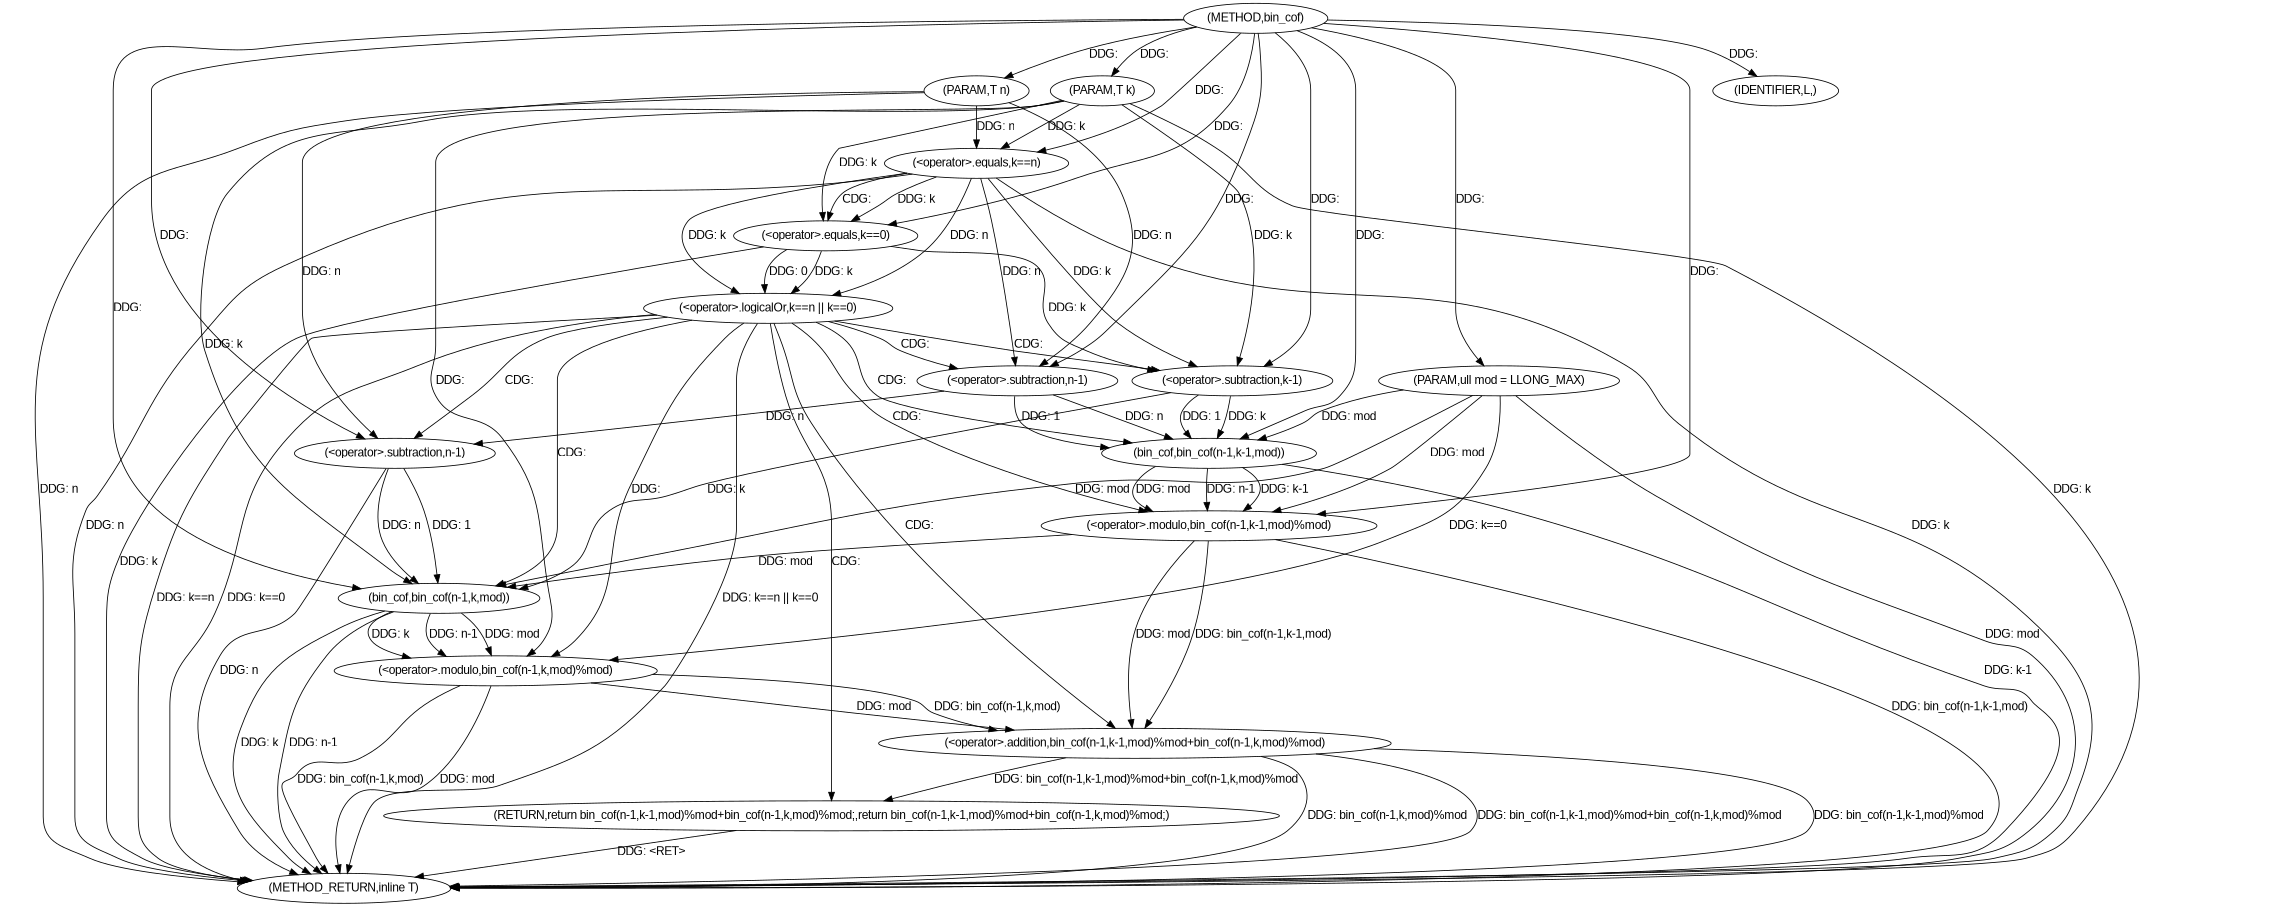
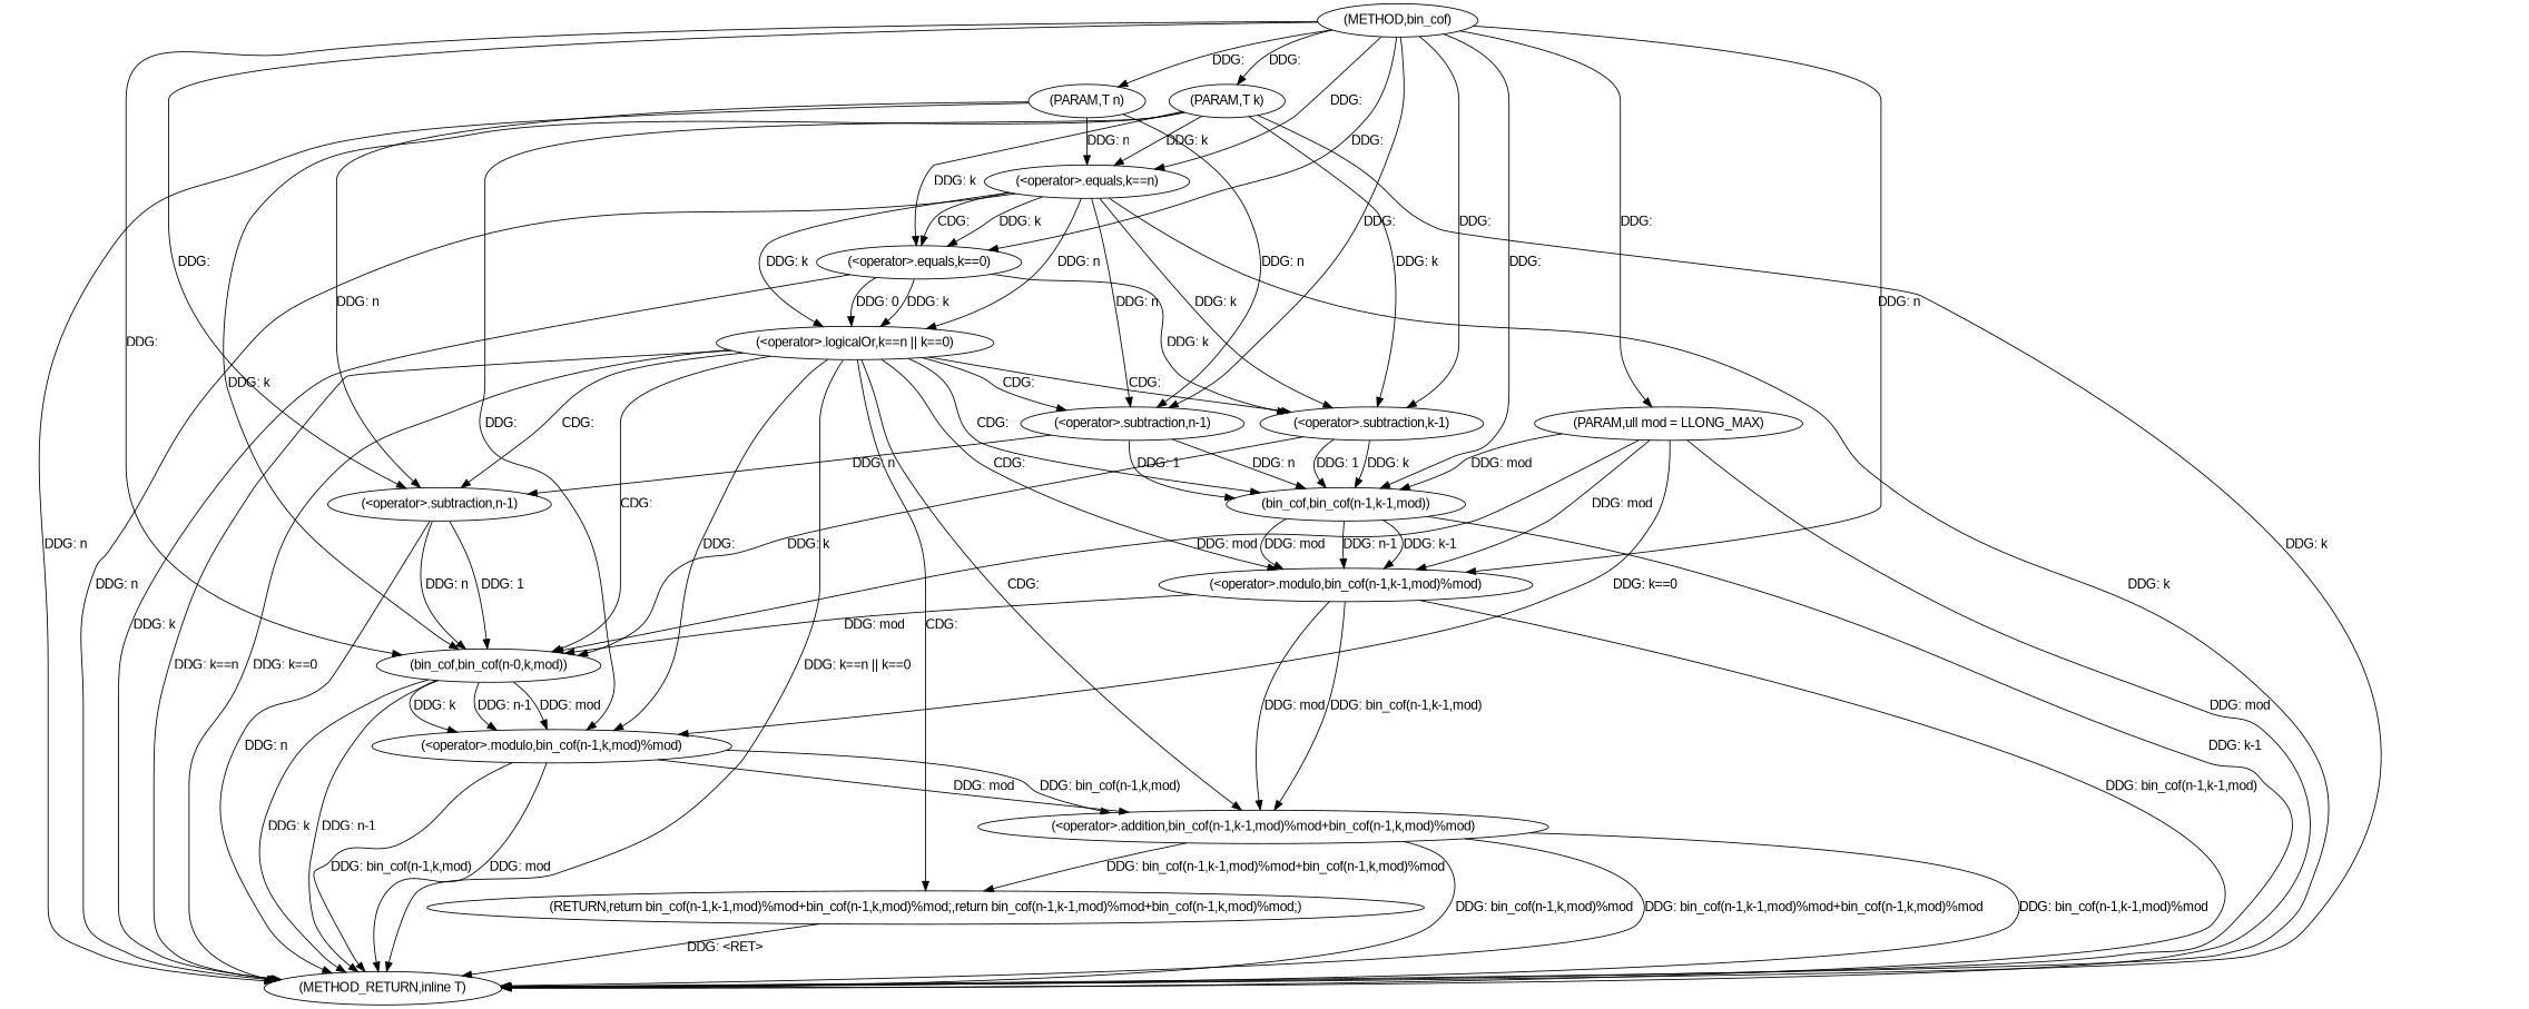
  digraph {
    fontname="Liberation Sans"
    node [fontname="Liberation Sans"]
    edge [fontname="Liberation Sans"]
    n1 [label="(METHOD,bin_cof)"]
    n2 [label="(PARAM,T n)"]
    n3 [label="(PARAM,T k)"]
    n4 [label="(PARAM,ull mod = LLONG_MAX)"]
-   n5 [label="(IDENTIFIER,L,)"]
    n6 [label="(<operator>.equals,k==n)"]
    n7 [label="(<operator>.equals,k==0)"]
    n8 [label="(<operator>.modulo,bin_cof(n-1,k-1,mod)%mod)"]
    n9 [label="(bin_cof,bin_cof(n-1,k-1,mod))"]
-   n10 [label="(bin_cof,bin_cof(n-1,k,mod))"]
+   n10 [label="(bin_cof,bin_cof(n-0,k,mod))"]
    n11 [label="(<operator>.subtraction,n-1)"]
    n12 [label="(<operator>.subtraction,k-1)"]
    n13 [label="(<operator>.subtraction,n-1)"]
    n14 [label="(METHOD_RETURN,inline T)"]
    n15 [label="(<operator>.modulo,bin_cof(n-1,k,mod)%mod)"]
    n16 [label="(<operator>.logicalOr,k==n || k==0)"]
    n17 [label="(<operator>.addition,bin_cof(n-1,k-1,mod)%mod+bin_cof(n-1,k,mod)%mod)"]
    n18 [label="(RETURN,return bin_cof(n-1,k-1,mod)%mod+bin_cof(n-1,k,mod)%mod;,return bin_cof(n-1,k-1,mod)%mod+bin_cof(n-1,k,mod)%mod;)"]
    n1 -> n2 [label="DDG: "]
    n1 -> n3 [label="DDG: "]
    n1 -> n4 [label="DDG: "]
-   n1 -> n5 [label="DDG: "]
    n1 -> n6 [label="DDG: "]
    n1 -> n7 [label="DDG: "]
-   n1 -> n8 [label="DDG: "]
+   n1 -> n8 [label="DDG: n"]
    n1 -> n9 [label="DDG: "]
    n1 -> n10 [label="DDG: "]
    n1 -> n11 [label="DDG: "]
    n1 -> n12 [label="DDG: "]
    n1 -> n13 [label="DDG: "]
    n2 -> n6 [label="DDG: n"]
    n2 -> n11 [label="DDG: n"]
    n2 -> n13 [label="DDG: n"]
    n2 -> n14 [label="DDG: n"]
    n3 -> n6 [label="DDG: k"]
    n3 -> n7 [label="DDG: k"]
    n3 -> n10 [label="DDG: k"]
    n3 -> n12 [label="DDG: k"]
    n3 -> n14 [label="DDG: k"]
    n3 -> n15 [label="DDG: "]
    n4 -> n8 [label="DDG: mod"]
    n4 -> n9 [label="DDG: mod"]
    n4 -> n10 [label="DDG: mod"]
    n4 -> n14 [label="DDG: mod"]
    n4 -> n15 [label="DDG: k==0"]
    n6 -> n7 [label="DDG: k"]
    n6 -> n7 [label="CDG: "]
    n6 -> n11 [label="DDG: n"]
    n6 -> n12 [label="DDG: k"]
    n6 -> n14 [label="DDG: k"]
    n6 -> n14 [label="DDG: n"]
    n6 -> n16 [label="DDG: n"]
    n6 -> n16 [label="DDG: k"]
    n7 -> n12 [label="DDG: k"]
    n7 -> n14 [label="DDG: k"]
    n7 -> n16 [label="DDG: 0"]
    n7 -> n16 [label="DDG: k"]
    n8 -> n10 [label="DDG: mod"]
    n8 -> n14 [label="DDG: bin_cof(n-1,k-1,mod)"]
    n8 -> n17 [label="DDG: mod"]
    n8 -> n17 [label="DDG: bin_cof(n-1,k-1,mod)"]
    n9 -> n8 [label="DDG: k-1"]
    n9 -> n8 [label="DDG: mod"]
    n9 -> n8 [label="DDG: n-1"]
    n9 -> n14 [label="DDG: k-1"]
    n10 -> n14 [label="DDG: n-1"]
    n10 -> n14 [label="DDG: k"]
    n10 -> n15 [label="DDG: k"]
    n10 -> n15 [label="DDG: n-1"]
    n10 -> n15 [label="DDG: mod"]
    n11 -> n9 [label="DDG: 1"]
    n11 -> n9 [label="DDG: n"]
    n11 -> n13 [label="DDG: n"]
    n12 -> n9 [label="DDG: k"]
    n12 -> n9 [label="DDG: 1"]
    n12 -> n10 [label="DDG: k"]
    n13 -> n10 [label="DDG: 1"]
    n13 -> n10 [label="DDG: n"]
    n13 -> n14 [label="DDG: n"]
    n15 -> n14 [label="DDG: bin_cof(n-1,k,mod)"]
    n15 -> n14 [label="DDG: mod"]
    n15 -> n17 [label="DDG: bin_cof(n-1,k,mod)"]
    n15 -> n17 [label="DDG: mod"]
    n16 -> n8 [label="CDG: "]
    n16 -> n9 [label="CDG: "]
    n16 -> n10 [label="CDG: "]
    n16 -> n11 [label="CDG: "]
    n16 -> n12 [label="CDG: "]
    n16 -> n13 [label="CDG: "]
    n16 -> n14 [label="DDG: k==n"]
    n16 -> n14 [label="DDG: k==0"]
    n16 -> n14 [label="DDG: k==n || k==0"]
    n16 -> n15 [label="DDG: "]
    n16 -> n17 [label="CDG: "]
    n16 -> n18 [label="CDG: "]
    n17 -> n14 [label="DDG: bin_cof(n-1,k-1,mod)%mod"]
    n17 -> n14 [label="DDG: bin_cof(n-1,k,mod)%mod"]
    n17 -> n14 [label="DDG: bin_cof(n-1,k-1,mod)%mod+bin_cof(n-1,k,mod)%mod"]
    n17 -> n18 [label="DDG: bin_cof(n-1,k-1,mod)%mod+bin_cof(n-1,k,mod)%mod"]
    n18 -> n14 [label="DDG: <RET>"]
  }
